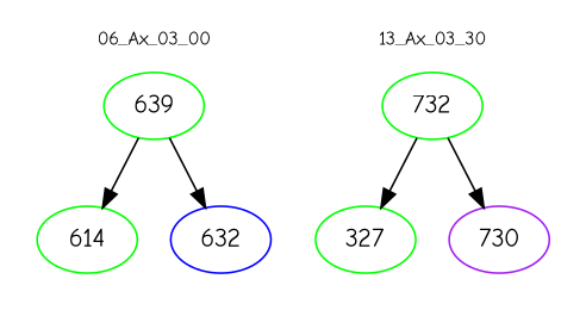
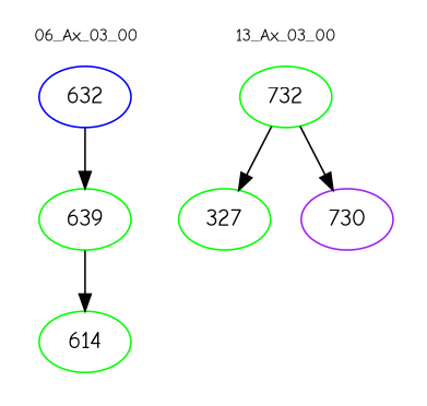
  digraph {
    fontname="Comic Neue"
    node [color=green fontname="Comic Neue"]
    edge [color=black fontname="Comic Neue"]
    n1 [label=639]
    n2 [label=614]
    n3 [color=blue label=632]
    n4 [label=732]
    n5 [label=327]
    n6 [color=purple label=730]
    subgraph cluster_1 {
      color=white
      fontsize=10
      label="06_Ax_03_00"
      n1
      n2
      n3
    }
    subgraph cluster_2 {
      color=white
      fontsize=10
-     label="13_Ax_03_30"
+     label="13_Ax_03_00"
      n4
      n5
      n6
    }
    n1 -> n2
-   n1 -> n3
+   n3 -> n1
    n4 -> n5
    n4 -> n6
  }
